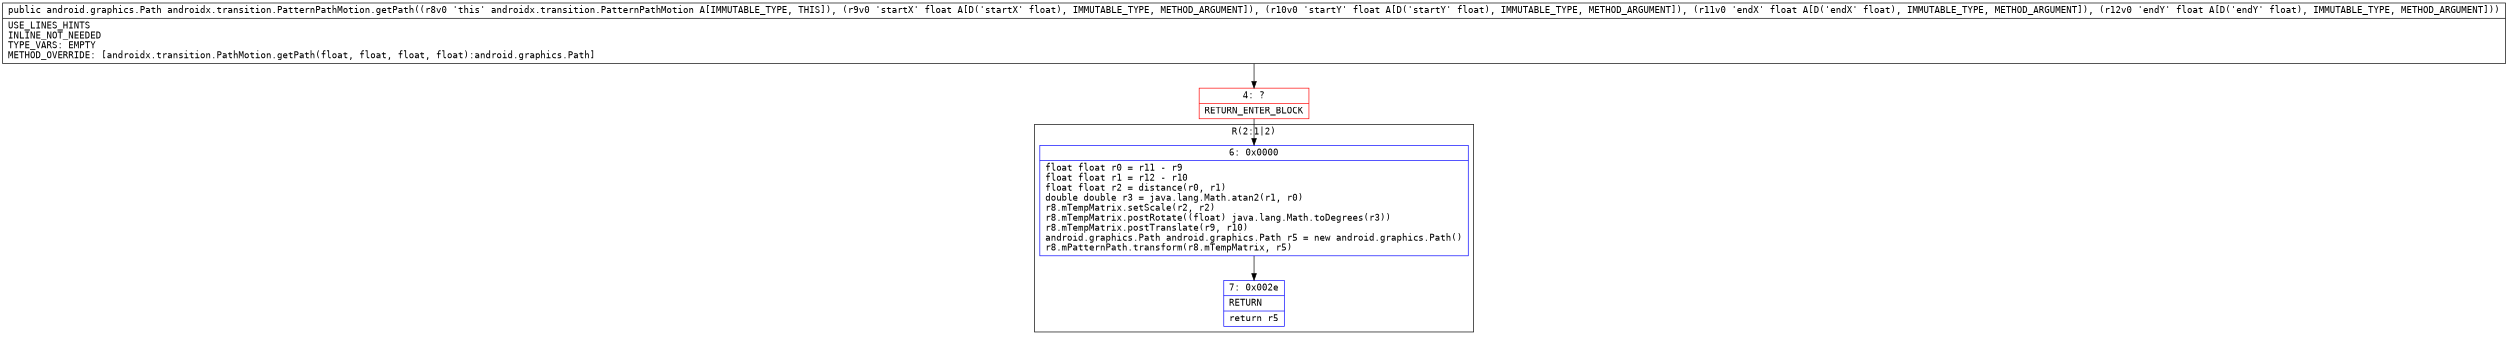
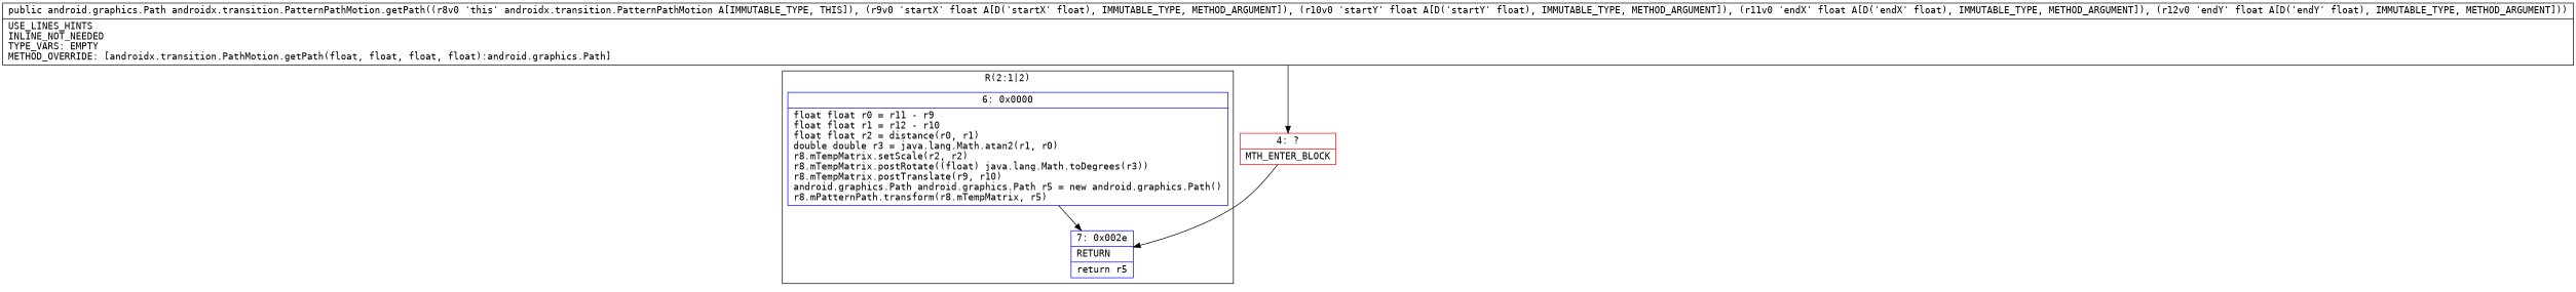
  digraph {
    fontname="DejaVu Sans Mono"
    node [color=blue fontname="DejaVu Sans Mono" shape=record]
    edge [fontname="DejaVu Sans Mono"]
    n1 [label="{6\:\ 0x0000|float float r0 = r11 \- r9\lfloat float r1 = r12 \- r10\lfloat float r2 = distance(r0, r1)\ldouble double r3 = java.lang.Math.atan2(r1, r0)\lr8.mTempMatrix.setScale(r2, r2)\lr8.mTempMatrix.postRotate((float) java.lang.Math.toDegrees(r3))\lr8.mTempMatrix.postTranslate(r9, r10)\landroid.graphics.Path android.graphics.Path r5 = new android.graphics.Path()\lr8.mPatternPath.transform(r8.mTempMatrix, r5)\l}"]
    n2 [label="{7\:\ 0x002e|RETURN\l|return r5\l}"]
-   n3 [color=red label="{4\:\ ?|RETURN_ENTER_BLOCK\l}"]
+   n3 [color=red label="{4\:\ ?|MTH_ENTER_BLOCK\l}"]
    n4 [label="{public android.graphics.Path androidx.transition.PatternPathMotion.getPath((r8v0 'this' androidx.transition.PatternPathMotion A[IMMUTABLE_TYPE, THIS]), (r9v0 'startX' float A[D('startX' float), IMMUTABLE_TYPE, METHOD_ARGUMENT]), (r10v0 'startY' float A[D('startY' float), IMMUTABLE_TYPE, METHOD_ARGUMENT]), (r11v0 'endX' float A[D('endX' float), IMMUTABLE_TYPE, METHOD_ARGUMENT]), (r12v0 'endY' float A[D('endY' float), IMMUTABLE_TYPE, METHOD_ARGUMENT]))  | USE_LINES_HINTS\lINLINE_NOT_NEEDED\lTYPE_VARS: EMPTY\lMETHOD_OVERRIDE: [androidx.transition.PathMotion.getPath(float, float, float, float):android.graphics.Path]\l}" color=""]
    subgraph cluster_1 {
      label="R(2:1|2)"
      n1
      n2
    }
    n1 -> n2
-   n3 -> n1
+   n3 -> n2
    n4 -> n3
  }
